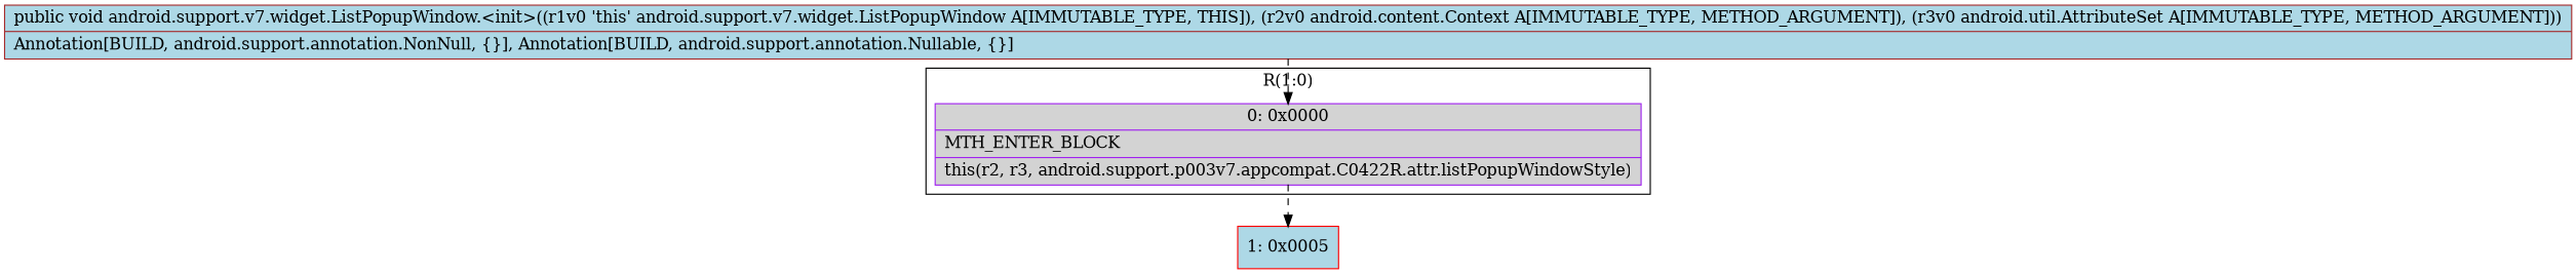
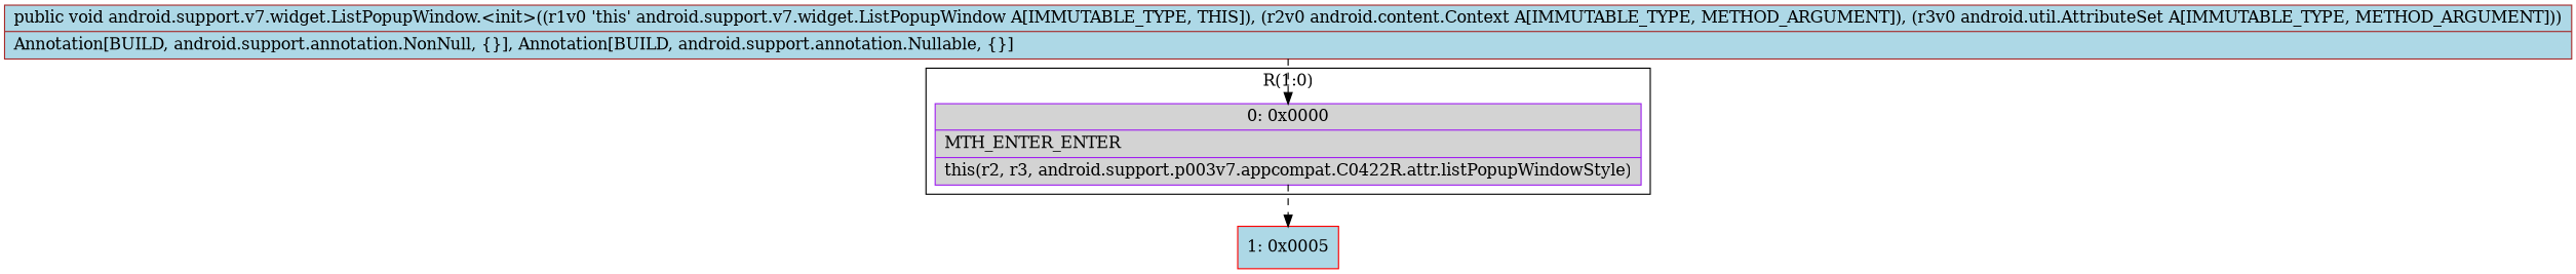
  digraph {
    node [shape=record style=filled fillcolor=lightblue]
    edge [style=dashed]
-   n1 [color=purple label="{0\:\ 0x0000|MTH_ENTER_BLOCK\l|this(r2, r3, android.support.p003v7.appcompat.C0422R.attr.listPopupWindowStyle)\l}" fillcolor=lightgrey]
+   n1 [color=purple label="{0\:\ 0x0000|MTH_ENTER_ENTER\l|this(r2, r3, android.support.p003v7.appcompat.C0422R.attr.listPopupWindowStyle)\l}" fillcolor=lightgrey]
    n2 [color=red label="{1\:\ 0x0005}"]
    n3 [label="{public void android.support.v7.widget.ListPopupWindow.\<init\>((r1v0 'this' android.support.v7.widget.ListPopupWindow A[IMMUTABLE_TYPE, THIS]), (r2v0 android.content.Context A[IMMUTABLE_TYPE, METHOD_ARGUMENT]), (r3v0 android.util.AttributeSet A[IMMUTABLE_TYPE, METHOD_ARGUMENT]))  | Annotation[BUILD, android.support.annotation.NonNull, \{\}], Annotation[BUILD, android.support.annotation.Nullable, \{\}]\l}" color=brown]
    subgraph cluster_1 {
      label="R(1:0)"
      n1
    }
    n1 -> n2
    n3 -> n1
  }
